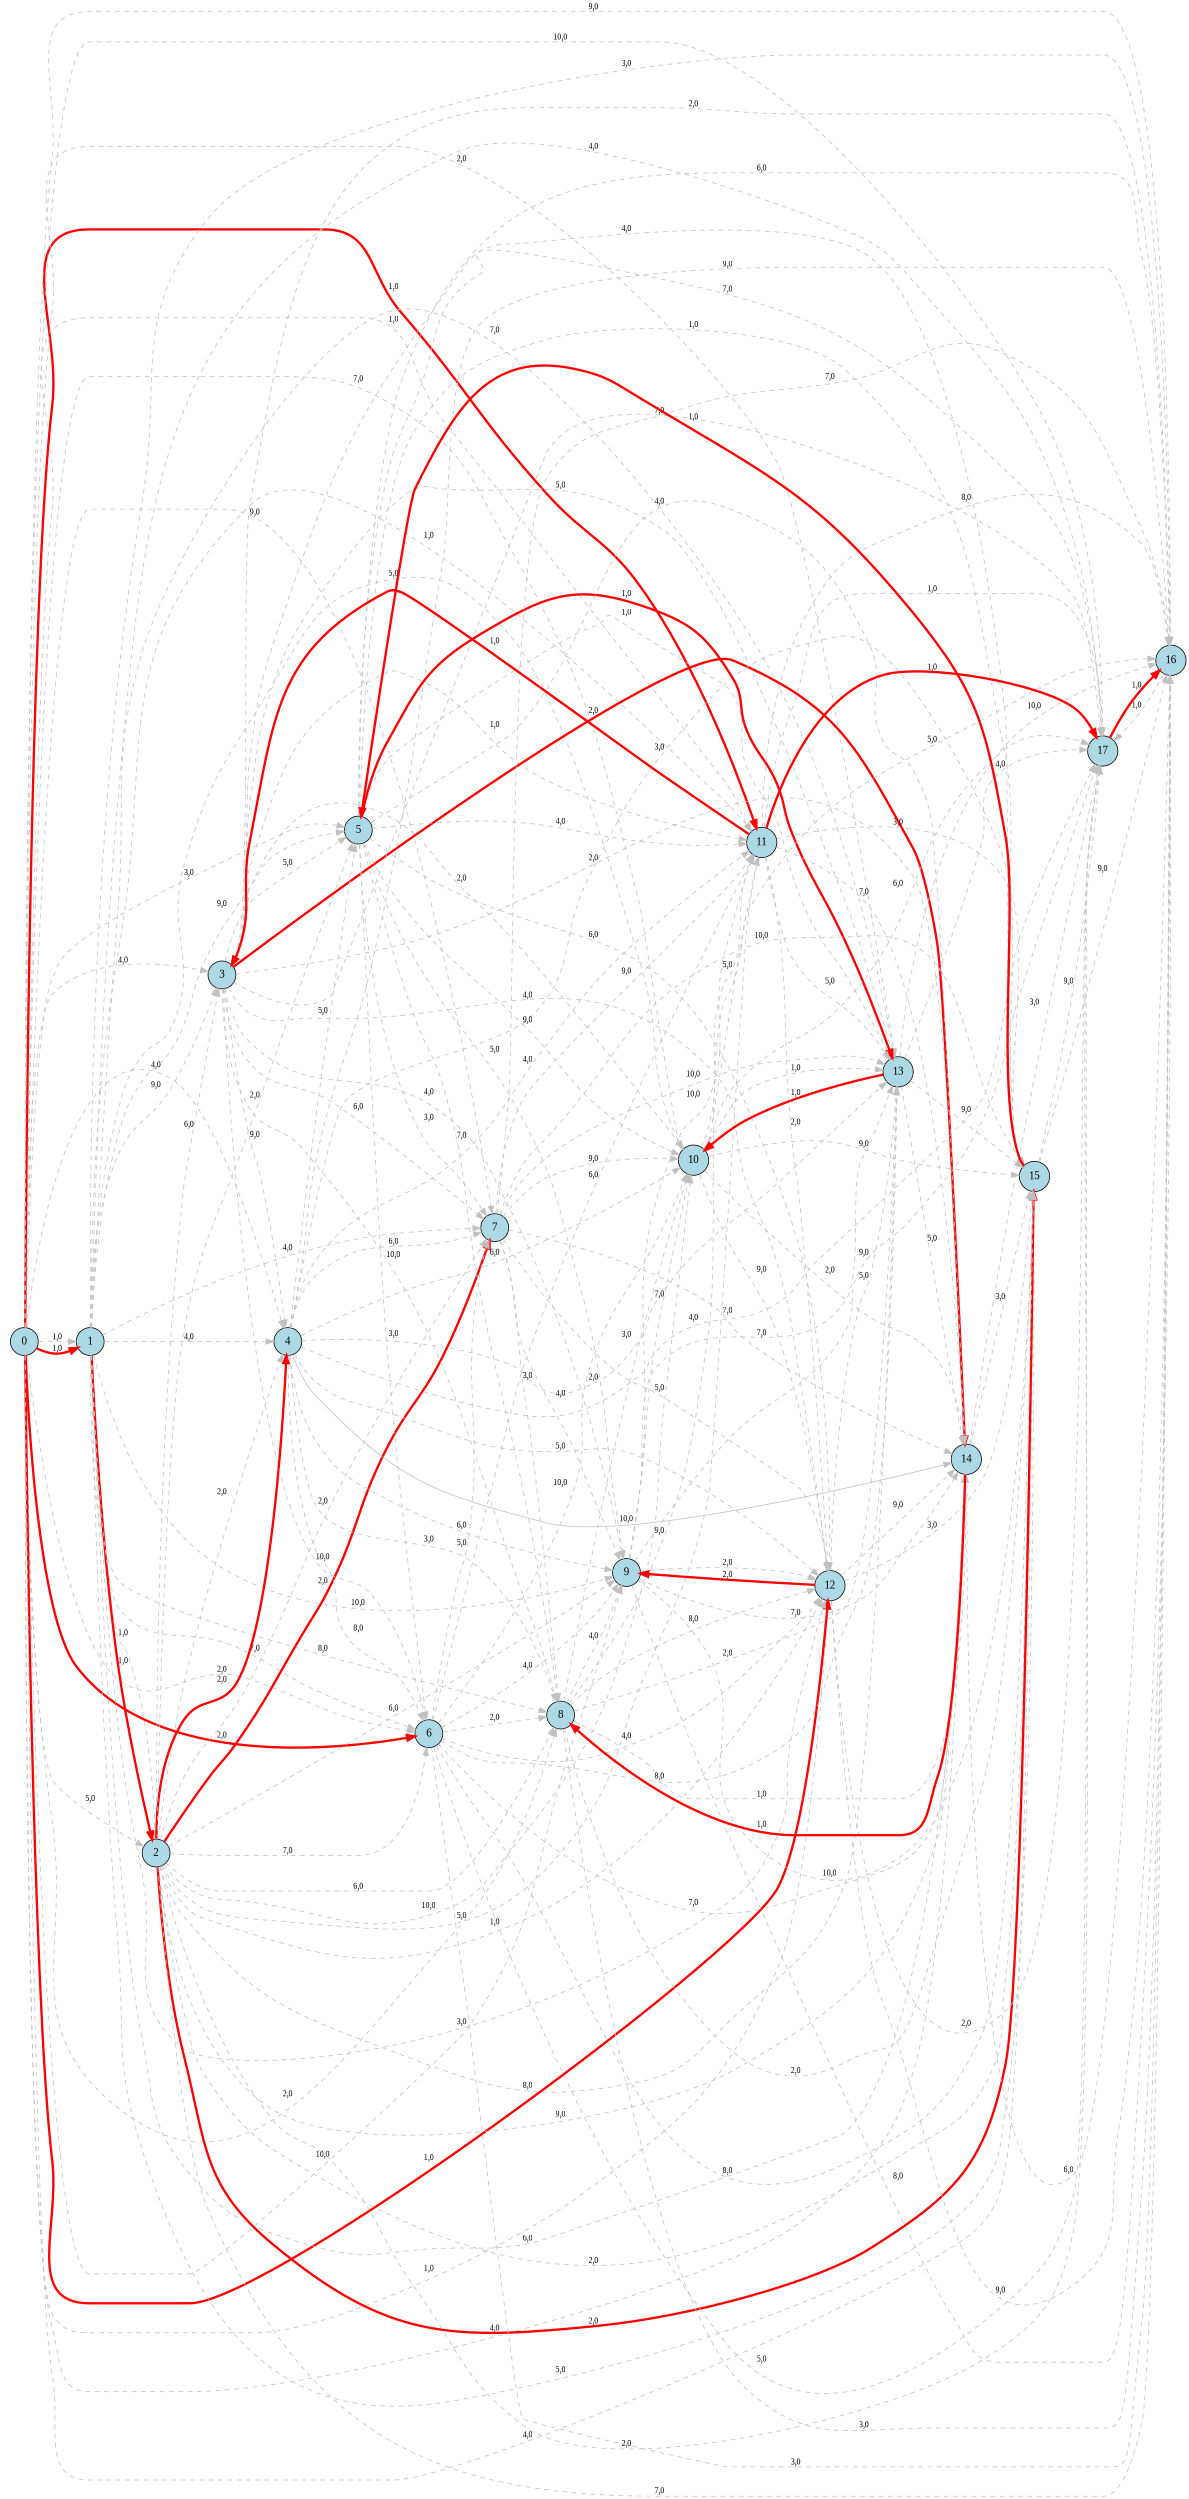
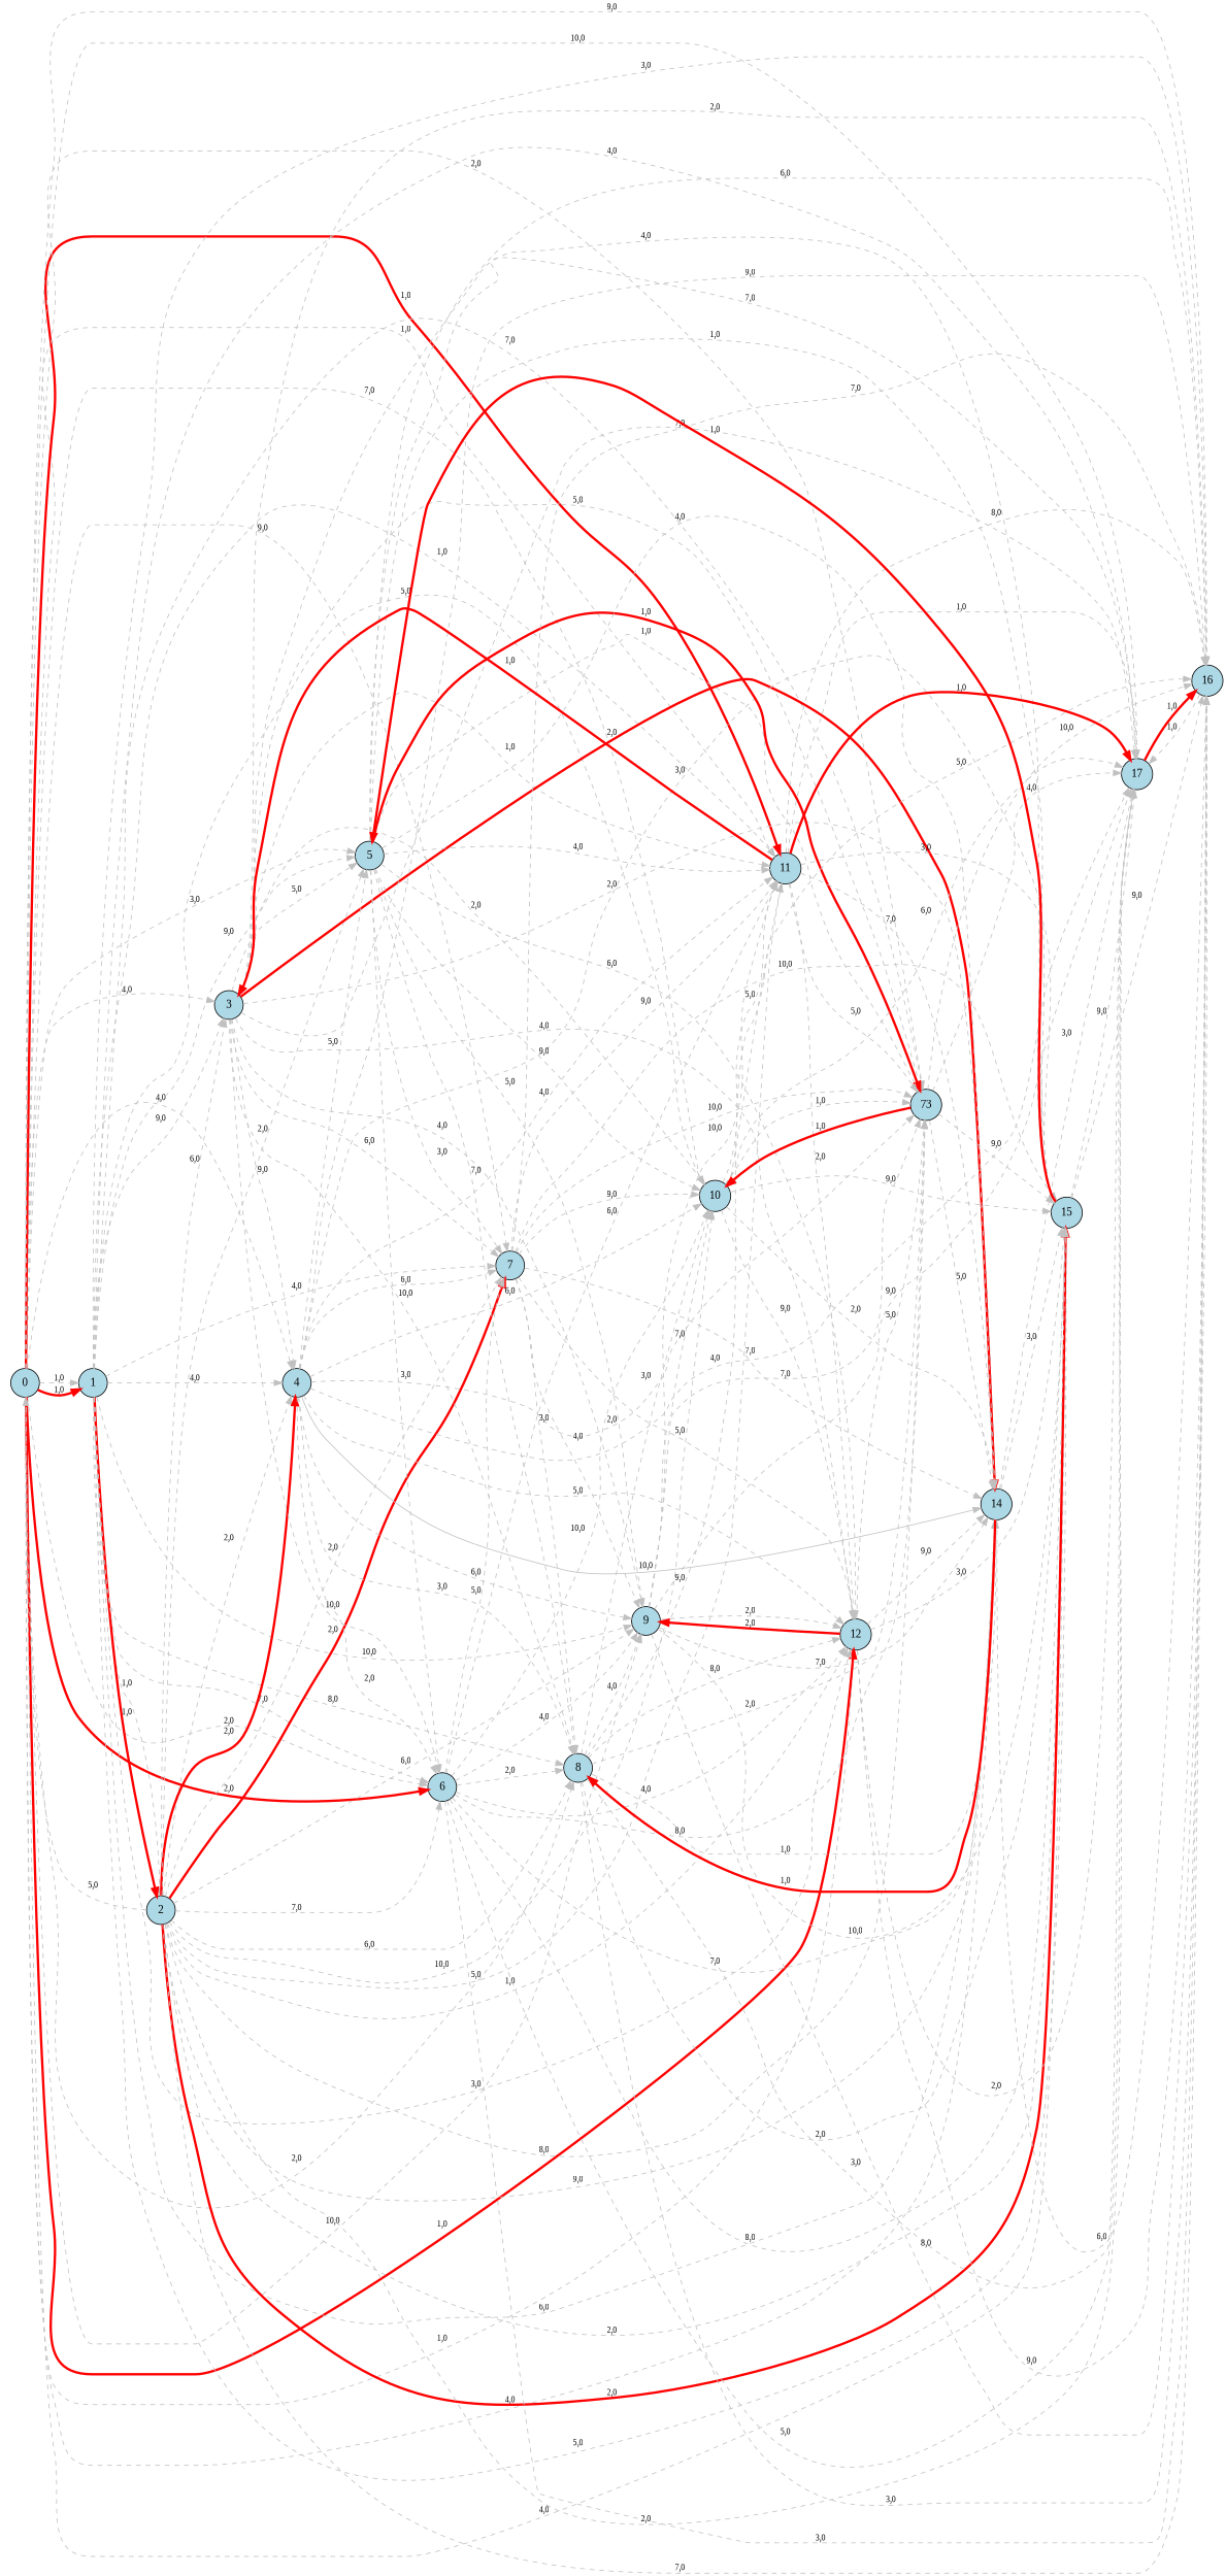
  digraph {
    fontname="Liberation Serif"
    rankdir=LR
    node [fillcolor=lightblue fontname="Liberation Serif" shape=circle style=filled]
    edge [color=gray fontname="Liberation Serif" fontsize=10 penwidth=1 style=dashed]
    0
    1
    2
    3
    4
    5
    6
    7
    8
    9
    10
    11
    12
-   13
+   13 [label=73]
    14
    15
    16
    17
    0 -> 1 [label="1,0"]
    0 -> 1 [color=red label="1,0" penwidth=3.0 style=solid]
-   0 -> 2 [label="5,0"]
+   2 -> 0 [label="5,0"]
    0 -> 3 [label="4,0"]
    0 -> 4 [label="4,0"]
    0 -> 5 [label="3,0"]
    0 -> 6 [label="2,0"]
    0 -> 6 [color=red label="2,0" penwidth=3.0 style=solid]
    0 -> 7 [label="9,0"]
    0 -> 8 [label="2,0"]
    0 -> 9 [label="10,0"]
    0 -> 10 [label="7,0"]
    0 -> 11 [label="1,0"]
    0 -> 11 [color=red label="1,0" penwidth=3.0 style=solid]
    0 -> 12 [label="1,0"]
    0 -> 12 [color=red label="1,0" penwidth=3.0 style=solid]
    0 -> 13 [label="2,0"]
    0 -> 14 [label="4,0"]
    0 -> 15 [label="4,0"]
    0 -> 16 [label="9,0"]
    0 -> 17 [label="10,0"]
    1 -> 2 [label="1,0"]
    1 -> 2 [color=red label="1,0" penwidth=3.0 style=solid]
    1 -> 3 [label="9,0"]
    1 -> 4 [label="4,0"]
    1 -> 5 [label="9,0"]
    1 -> 6 [label="7,0"]
    1 -> 7 [label="4,0"]
    1 -> 8 [label="8,0"]
    1 -> 9 [label="10,0"]
    1 -> 10 [label="5,0"]
    1 -> 11 [label="1,0"]
    1 -> 12 [label="3,0"]
    1 -> 13 [label="7,0"]
    1 -> 14 [label="6,0"]
    1 -> 15 [label="5,0"]
    1 -> 16 [label="3,0"]
    1 -> 17 [label="4,0"]
    2 -> 3 [label="6,0"]
    2 -> 4 [label="2,0"]
    2 -> 4 [color=red label="2,0" penwidth=3.0 style=solid]
    2 -> 5 [label="2,0"]
    2 -> 6 [label="7,0"]
    2 -> 7 [label="2,0"]
    2 -> 7 [color=red label="2,0" penwidth=3.0 style=solid]
    2 -> 8 [label="6,0"]
    2 -> 9 [label="6,0"]
    2 -> 10 [label="10,0"]
    2 -> 11 [label="5,0"]
    2 -> 12 [label="1,0"]
    2 -> 13 [label="8,0"]
    2 -> 14 [label="9,0"]
    2 -> 15 [label="2,0"]
    2 -> 15 [color=red label="2,0" penwidth=3.0 style=solid]
    2 -> 16 [label="7,0"]
    2 -> 17 [label="2,0"]
    3 -> 4 [label="9,0"]
    3 -> 5 [label="5,0"]
    3 -> 6 [label="10,0"]
    3 -> 7 [label="6,0"]
    3 -> 8 [label="10,0"]
    3 -> 9 [label="4,0"]
    3 -> 10 [label="2,0"]
    3 -> 11 [label="1,0"]
    3 -> 12 [label="4,0"]
    3 -> 13 [label="5,0"]
    3 -> 14 [label="2,0"]
    3 -> 14 [color=red label="2,0" penwidth=3.0 style=solid]
    3 -> 15 [label="4,0"]
    3 -> 16 [label="2,0"]
    3 -> 17 [label="7,0"]
    4 -> 5 [label="5,0"]
-   4 -> 6 [label="8,0"]
+   4 -> 6 [label="2,0"]
    4 -> 7 [label="6,0"]
    4 -> 8 [label="3,0"]
    4 -> 9 [label="6,0"]
    4 -> 10 [label="6,0"]
    4 -> 11 [label="4,0"]
    4 -> 12 [label="5,0"]
    4 -> 13 [label="2,0"]
    4 -> 14 [label="10,0" style=solid]
    4 -> 15 [label="3,0"]
    4 -> 16 [label="9,0"]
    4 -> 17 [label="4,0"]
    5 -> 6 [label="3,0"]
    5 -> 7 [label="3,0"]
    5 -> 8 [label="7,0"]
    5 -> 9 [label="5,0"]
    5 -> 10 [label="9,0"]
    5 -> 11 [label="4,0"]
    5 -> 12 [label="6,0"]
    5 -> 13 [label="1,0"]
    5 -> 13 [color=red label="1,0" penwidth=3.0 style=solid]
    5 -> 14 [label="4,0"]
    5 -> 15 [label="1,0"]
    5 -> 16 [label="6,0"]
    5 -> 17 [label="7,0"]
    6 -> 7 [label="5,0"]
    6 -> 8 [label="2,0"]
    6 -> 9 [label="4,0"]
    6 -> 10 [label="10,0"]
    6 -> 11 [label="6,0"]
    6 -> 12 [label="4,0"]
    6 -> 13 [label="8,0"]
    6 -> 14 [label="7,0"]
    6 -> 15 [label="8,0"]
    6 -> 16 [label="3,0"]
    6 -> 17 [label="5,0"]
    7 -> 8 [label="3,0"]
    7 -> 9 [label="4,0"]
    7 -> 10 [label="9,0"]
    7 -> 11 [label="9,0"]
    7 -> 12 [label="5,0"]
    7 -> 13 [label="10,0"]
    7 -> 14 [label="7,0"]
    7 -> 15 [label="10,0"]
    7 -> 16 [label="7,0"]
    8 -> 9 [label="4,0"]
    8 -> 10 [label="3,0"]
    8 -> 11 [label="9,0"]
    8 -> 12 [label="8,0"]
    8 -> 13 [label="2,0"]
    8 -> 14 [label="1,0"]
    8 -> 15 [label="2,0"]
    8 -> 16 [label="3,0"]
+   8 -> 17 [label="3,0"]
    9 -> 10 [label="7,0"]
    9 -> 11 [label="10,0"]
    9 -> 12 [label="2,0"]
    9 -> 13 [label="7,0"]
    9 -> 14 [label="7,0"]
    9 -> 15 [label="10,0"]
    9 -> 16 [label="8,0"]
    9 -> 17 [label="9,0"]
    10 -> 11 [label="5,0"]
    10 -> 12 [label="9,0"]
    10 -> 13 [label="1,0"]
    10 -> 14 [label="2,0"]
    10 -> 15 [label="9,0"]
    10 -> 16 [label="5,0"]
    10 -> 17 [label="6,0"]
    11 -> 3 [color=red label="1,0" penwidth=3.0 style=solid]
    11 -> 12 [label="2,0"]
    11 -> 13 [label="5,0"]
    11 -> 14 [label="7,0"]
    11 -> 15 [label="3,0"]
    11 -> 16 [label="8,0"]
    11 -> 17 [label="1,0"]
    11 -> 17 [color=red label="1,0" penwidth=3.0 style=solid]
    12 -> 9 [color=red label="2,0" penwidth=3.0 style=solid]
    12 -> 13 [label="5,0"]
    12 -> 14 [label="9,0"]
    12 -> 15 [label="3,0"]
    12 -> 16 [label="9,0"]
    12 -> 17 [label="2,0"]
    13 -> 10 [color=red label="1,0" penwidth=3.0 style=solid]
    13 -> 14 [label="5,0"]
    13 -> 15 [label="9,0"]
    13 -> 16 [label="10,0"]
    13 -> 17 [label="4,0"]
    14 -> 8 [color=red label="1,0" penwidth=3.0 style=solid]
    14 -> 15 [label="3,0"]
    14 -> 16 [label="6,0"]
    14 -> 17 [label="3,0"]
    15 -> 5 [color=red label="1,0" penwidth=3.0 style=solid]
    15 -> 16 [label="9,0"]
    15 -> 17 [label="9,0"]
    16 -> 17 [label="1,0"]
    17 -> 16 [color=red label="1,0" penwidth=3.0 style=solid]
  }
